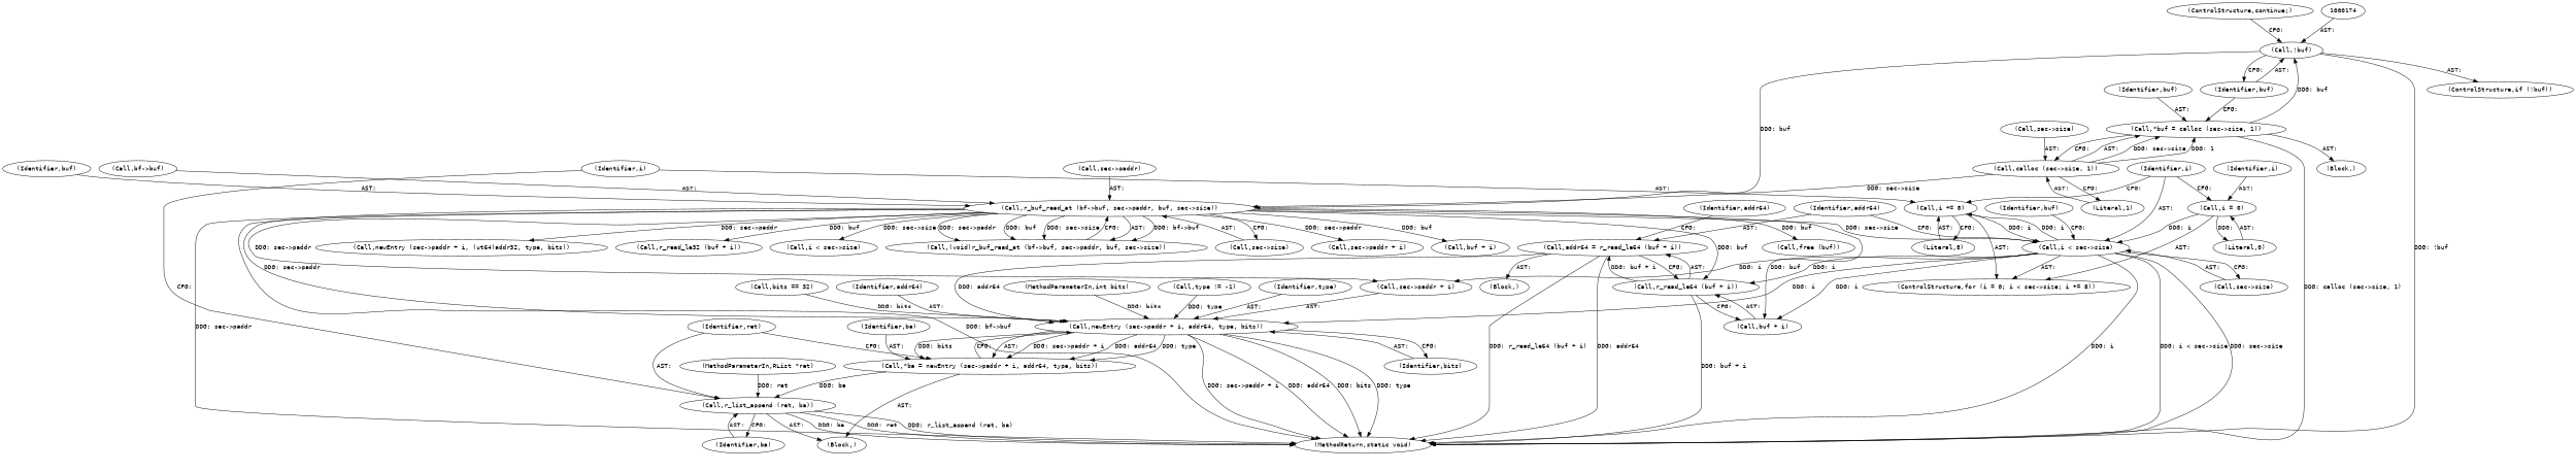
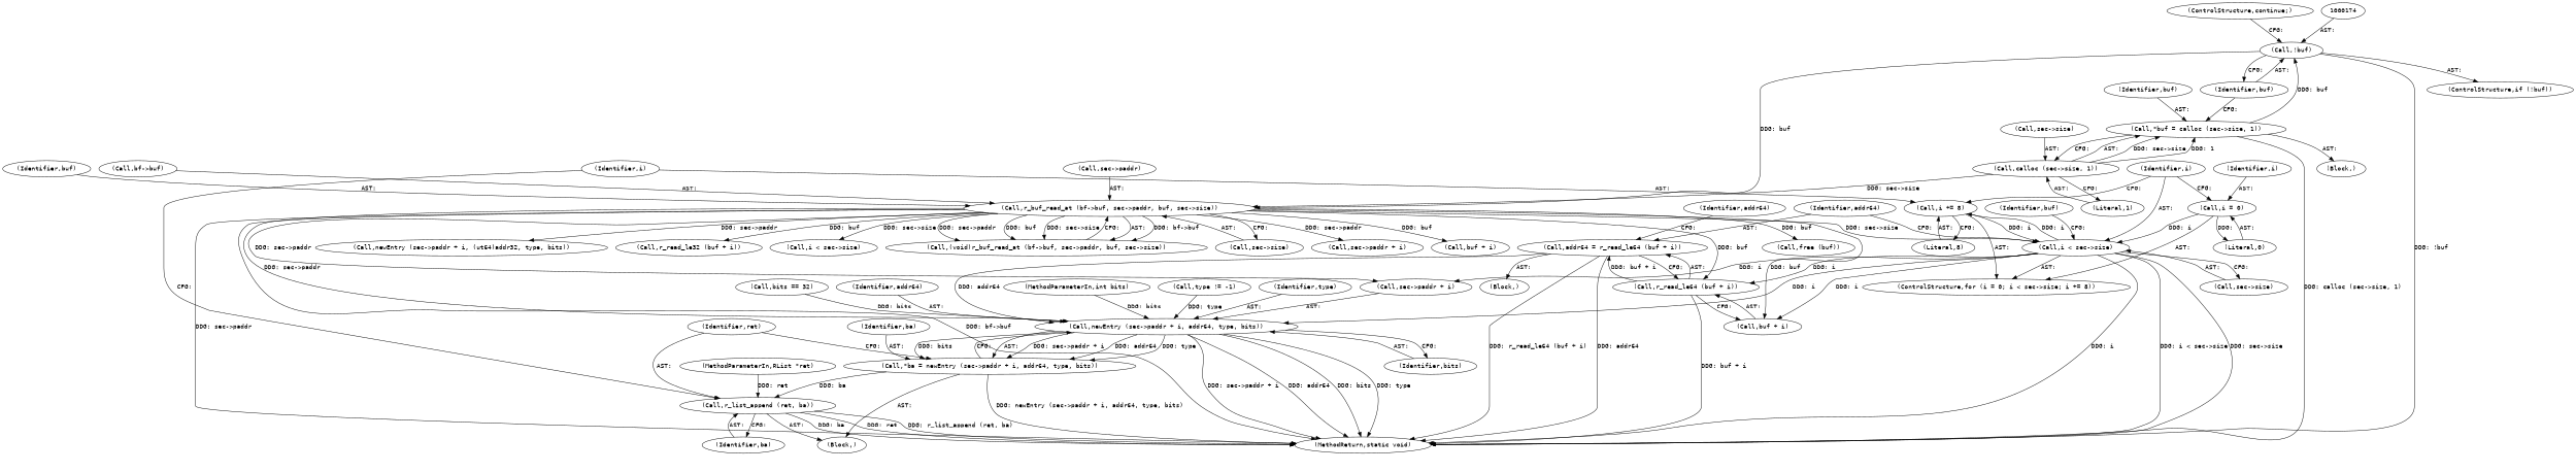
  digraph {
    fontname="DejaVu Sans Mono"
    node [fontname="DejaVu Sans Mono"]
    edge [fontname="DejaVu Sans Mono"]
    n1 [label="(Call,addr64 = r_read_le64 (buf + i))"]
    n2 [label="(Call,r_read_le64 (buf + i))"]
    n3 [label="(Call,newEntry (sec->paddr + i, addr64, type, bits))"]
    n4 [label="(Block,)"]
    n5 [label="(MethodReturn,static void)"]
    n6 [label="(Call,buf + i)"]
    n7 [label="(Call,*ba = newEntry (sec->paddr + i, addr64, type, bits))"]
    n8 [label="(Identifier,bits)"]
    n9 [label="(Call,r_buf_read_at (bf->buf, sec->paddr, buf, sec->size))"]
    n10 [label="(Call,i < sec->size)"]
    n11 [label="(Call,free (buf))"]
    n12 [label="(Call,sec->size)"]
    n13 [label="(Call,newEntry (sec->paddr + i, (ut64)addr32, type, bits))"]
    n14 [label="(Call,r_read_le32 (buf + i))"]
    n15 [label="(Call,i < sec->size)"]
    n16 [label="(Call,sec->paddr + i)"]
    n17 [label="(Call,(void)r_buf_read_at (bf->buf, sec->paddr, buf, sec->size))"]
    n18 [label="(Call,sec->paddr + i)"]
    n19 [label="(Call,buf + i)"]
    n20 [label="(Call,i += 8)"]
    n21 [label="(ControlStructure,for (i = 0; i < sec->size; i += 8))"]
    n22 [label="(Call,sec->size)"]
    n23 [label="(Call,!buf)"]
    n24 [label="(ControlStructure,if (!buf))"]
    n25 [label="(Identifier,buf)"]
    n26 [label="(Call,*buf = calloc (sec->size, 1))"]
    n27 [label="(Call,calloc (sec->size, 1))"]
    n28 [label="(Block,)"]
    n29 [label="(Literal,1)"]
    n30 [label="(Literal,8)"]
    n31 [label="(Call,i = 0)"]
    n32 [label="(Literal,0)"]
    n33 [label="(Call,r_list_append (ret, ba))"]
    n34 [label="(Block,)"]
    n35 [label="(Identifier,ba)"]
    n36 [label="(Identifier,buf)"]
    n37 [label="(Identifier,i)"]
    n38 [label="(Identifier,ba)"]
    n39 [label="(Call,type != -1)"]
    n40 [label="(Identifier,addr64)"]
    n41 [label="(Call,sec->size)"]
    n42 [label="(Identifier,type)"]
    n43 [label="(Call,bits == 32)"]
    n44 [label="(Identifier,buf)"]
    n45 [label="(Identifier,addr64)"]
    n46 [label="(MethodParameterIn,int bits)"]
    n47 [label="(Identifier,i)"]
    n48 [label="(MethodParameterIn,RList *ret)"]
    n49 [label="(Identifier,ret)"]
    n50 [label="(Identifier,i)"]
    n51 [label="(Identifier,buf)"]
    n52 [label="(Call,sec->paddr)"]
    n53 [label="(Call,bf->buf)"]
    n54 [label="(ControlStructure,continue;)"]
    n55 [label="(Identifier,addr64)"]
    1000174
    n1 -> n2 [label="CFG: "]
    n1 -> n3 [label="DDG: addr64"]
    n1 -> n4 [label="AST: "]
    n1 -> n5 [label="DDG: addr64"]
    n1 -> n5 [label="DDG: r_read_le64 (buf + i)"]
    n2 -> n1 [label="AST: "]
    n2 -> n1 [label="DDG: buf + i"]
    n2 -> n5 [label="DDG: buf + i"]
    n2 -> n6 [label="CFG: "]
    n3 -> n5 [label="DDG: sec->paddr + i"]
    n3 -> n5 [label="DDG: addr64"]
    n3 -> n5 [label="DDG: bits"]
    n3 -> n5 [label="DDG: type"]
    n3 -> n7 [label="AST: "]
    n3 -> n7 [label="DDG: sec->paddr + i"]
    n3 -> n7 [label="DDG: addr64"]
    n3 -> n7 [label="DDG: type"]
    n3 -> n7 [label="DDG: bits"]
    n3 -> n8 [label="CFG: "]
    n6 -> n2 [label="AST: "]
    n7 -> n3 [label="CFG: "]
+   n7 -> n5 [label="DDG: newEntry (sec->paddr + i, addr64, type, bits)"]
    n7 -> n33 [label="DDG: ba"]
    n7 -> n34 [label="AST: "]
    n8 -> n3 [label="AST: "]
    n9 -> n2 [label="DDG: buf"]
    n9 -> n3 [label="DDG: sec->paddr"]
    n9 -> n5 [label="DDG: sec->paddr"]
    n9 -> n5 [label="DDG: bf->buf"]
    n9 -> n6 [label="DDG: buf"]
    n9 -> n10 [label="DDG: sec->size"]
    n9 -> n11 [label="DDG: buf"]
    n9 -> n12 [label="CFG: "]
    n9 -> n13 [label="DDG: sec->paddr"]
    n9 -> n14 [label="DDG: buf"]
    n9 -> n15 [label="DDG: sec->size"]
    n9 -> n16 [label="DDG: sec->paddr"]
    n9 -> n17 [label="AST: "]
    n9 -> n17 [label="DDG: bf->buf"]
    n9 -> n17 [label="DDG: sec->paddr"]
    n9 -> n17 [label="DDG: buf"]
    n9 -> n17 [label="DDG: sec->size"]
    n9 -> n18 [label="DDG: sec->paddr"]
    n9 -> n19 [label="DDG: buf"]
    n10 -> n2 [label="DDG: i"]
    n10 -> n3 [label="DDG: i"]
    n10 -> n5 [label="DDG: i < sec->size"]
    n10 -> n5 [label="DDG: sec->size"]
    n10 -> n5 [label="DDG: i"]
    n10 -> n6 [label="DDG: i"]
    n10 -> n16 [label="DDG: i"]
    n10 -> n20 [label="DDG: i"]
    n10 -> n21 [label="AST: "]
    n10 -> n22 [label="CFG: "]
    n12 -> n9 [label="AST: "]
    n16 -> n3 [label="AST: "]
    n17 -> n9 [label="CFG: "]
    n20 -> n10 [label="DDG: i"]
    n20 -> n21 [label="AST: "]
    n20 -> n30 [label="CFG: "]
    n22 -> n10 [label="AST: "]
    n23 -> n5 [label="DDG: !buf"]
    n23 -> n9 [label="DDG: buf"]
    n23 -> n24 [label="AST: "]
    n23 -> n25 [label="CFG: "]
    n25 -> n23 [label="AST: "]
    n25 -> n26 [label="CFG: "]
    n26 -> n5 [label="DDG: calloc (sec->size, 1)"]
    n26 -> n23 [label="DDG: buf"]
    n26 -> n27 [label="CFG: "]
    n26 -> n28 [label="AST: "]
    n27 -> n9 [label="DDG: sec->size"]
    n27 -> n26 [label="AST: "]
    n27 -> n26 [label="DDG: sec->size"]
    n27 -> n26 [label="DDG: 1"]
    n27 -> n29 [label="CFG: "]
    n29 -> n27 [label="AST: "]
    n30 -> n20 [label="AST: "]
    n31 -> n10 [label="DDG: i"]
    n31 -> n21 [label="AST: "]
    n31 -> n32 [label="DDG: "]
    n32 -> n31 [label="AST: "]
    n33 -> n5 [label="DDG: ret"]
    n33 -> n5 [label="DDG: r_list_append (ret, ba)"]
    n33 -> n5 [label="DDG: ba"]
    n33 -> n34 [label="AST: "]
    n33 -> n35 [label="CFG: "]
    n35 -> n33 [label="AST: "]
    n36 -> n9 [label="AST: "]
    n37 -> n20 [label="AST: "]
    n37 -> n33 [label="CFG: "]
    n38 -> n7 [label="AST: "]
    n39 -> n3 [label="DDG: type"]
    n40 -> n1 [label="AST: "]
    n40 -> n10 [label="CFG: "]
    n41 -> n27 [label="AST: "]
    n42 -> n3 [label="AST: "]
    n43 -> n3 [label="DDG: bits"]
    n44 -> n26 [label="AST: "]
    n45 -> n3 [label="AST: "]
    n46 -> n3 [label="DDG: bits"]
    n47 -> n31 [label="AST: "]
    n48 -> n33 [label="DDG: ret"]
    n49 -> n7 [label="CFG: "]
    n49 -> n33 [label="AST: "]
    n50 -> n10 [label="AST: "]
    n50 -> n20 [label="CFG: "]
    n50 -> n31 [label="CFG: "]
    n51 -> n10 [label="CFG: "]
    n52 -> n9 [label="AST: "]
    n53 -> n9 [label="AST: "]
    n54 -> n23 [label="CFG: "]
    n55 -> n1 [label="CFG: "]
    1000174 -> n23 [label="AST: "]
  }
